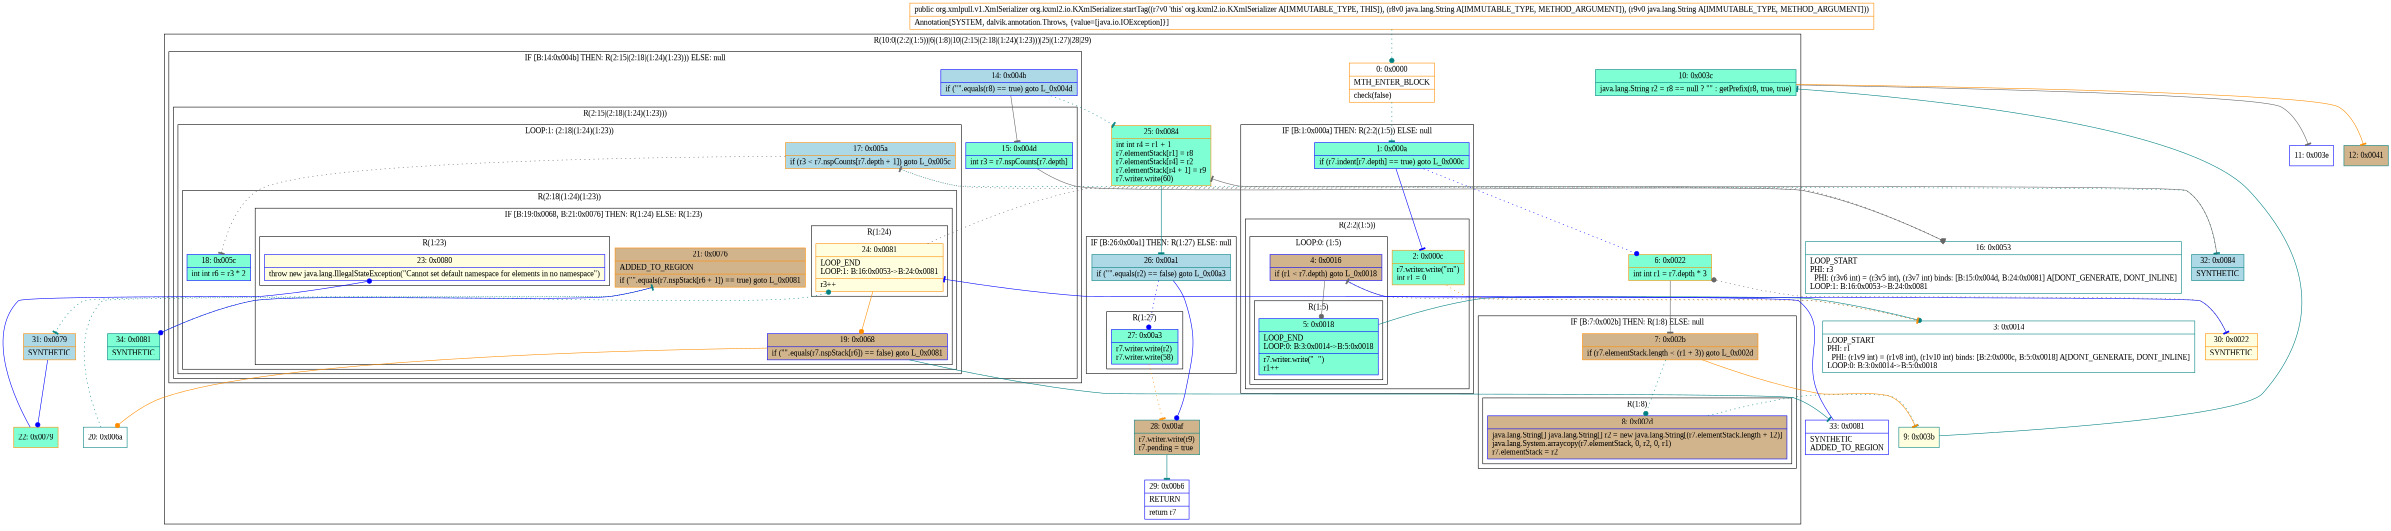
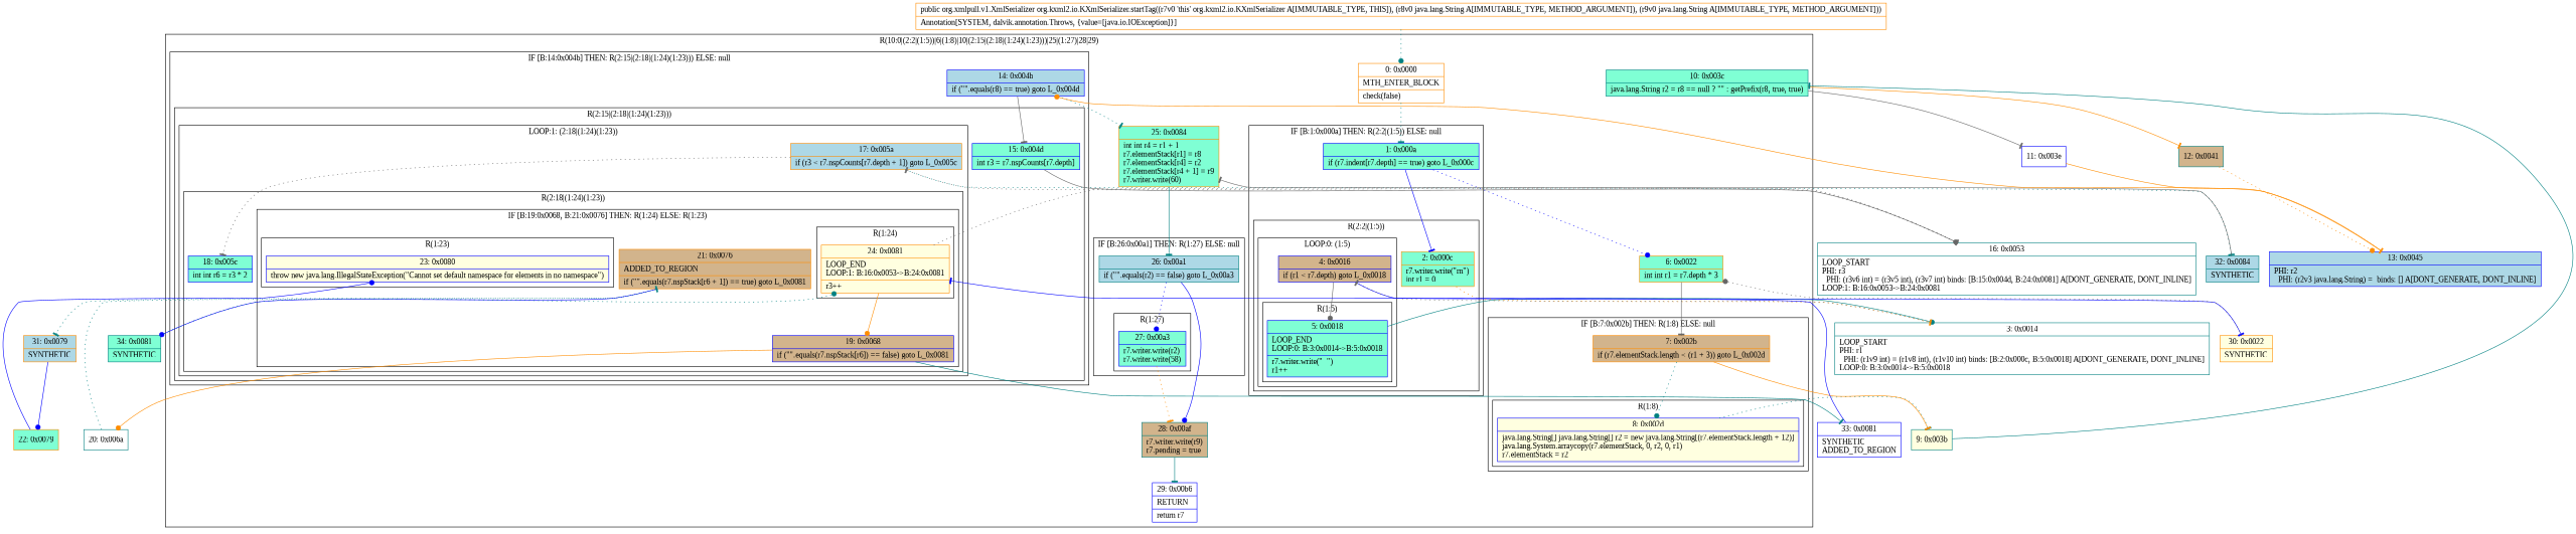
  digraph {
    fontname="Liberation Serif"
    node [color=blue fillcolor=aquamarine fontname="Liberation Serif" shape=record style=filled]
    edge [arrowhead=tee color=teal fontname="Liberation Serif" style=solid]
    n1 [label="{5\:\ 0x0018|LOOP_END\lLOOP:0: B:3:0x0014\-\>B:5:0x0018\l|r7.writer.write(\"  \")\lr1++\l}"]
    n2 [fillcolor=tan label="{4\:\ 0x0016|if (r1 \< r7.depth) goto L_0x0018\l}"]
    n3 [color=darkorange label="{2\:\ 0x000c|r7.writer.write(\"rn\")\lint r1 = 0\l}"]
    n4 [label="{1\:\ 0x000a|if (r7.indent[r7.depth] == true) goto L_0x000c\l}"]
-   n5 [fillcolor=tan label="{8\:\ 0x002d|java.lang.String[] java.lang.String[] r2 = new java.lang.String[(r7.elementStack.length + 12)]\ljava.lang.System.arraycopy(r7.elementStack, 0, r2, 0, r1)\lr7.elementStack = r2\l}"]
+   n5 [fillcolor=lightyellow label="{8\:\ 0x002d|java.lang.String[] java.lang.String[] r2 = new java.lang.String[(r7.elementStack.length + 12)]\ljava.lang.System.arraycopy(r7.elementStack, 0, r2, 0, r1)\lr7.elementStack = r2\l}"]
    n6 [color=darkorange fillcolor=tan label="{7\:\ 0x002b|if (r7.elementStack.length \< (r1 + 3)) goto L_0x002d\l}"]
    n7 [color=darkorange fillcolor=lightyellow label="{24\:\ 0x0081|LOOP_END\lLOOP:1: B:16:0x0053\-\>B:24:0x0081\l|r3++\l}"]
    n8 [fillcolor=lightyellow label="{23\:\ 0x0080|throw new java.lang.IllegalStateException(\"Cannot set default namespace for elements in no namespace\")\l}"]
    n9 [fillcolor=tan label="{19\:\ 0x0068|if (\"\".equals(r7.nspStack[r6]) == false) goto L_0x0081\l}"]
    n10 [color=darkorange fillcolor=tan label="{21\:\ 0x0076|ADDED_TO_REGION\l|if (\"\".equals(r7.nspStack[r6 + 1]) == true) goto L_0x0081\l}"]
    n11 [label="{18\:\ 0x005c|int int r6 = r3 * 2\l}"]
    n12 [color=darkorange fillcolor=lightblue label="{17\:\ 0x005a|if (r3 \< r7.nspCounts[r7.depth + 1]) goto L_0x005c\l}"]
    n13 [label="{15\:\ 0x004d|int r3 = r7.nspCounts[r7.depth]\l}"]
    n14 [fillcolor=lightblue label="{14\:\ 0x004b|if (\"\".equals(r8) == true) goto L_0x004d\l}"]
    n15 [label="{27\:\ 0x00a3|r7.writer.write(r2)\lr7.writer.write(58)\l}"]
    n16 [color=teal fillcolor=lightblue label="{26\:\ 0x00a1|if (\"\".equals(r2) == false) goto L_0x00a3\l}"]
    n17 [color=darkorange fillcolor=white label="{0\:\ 0x0000|MTH_ENTER_BLOCK\l|check(false)\l}"]
    n18 [color=darkorange label="{6\:\ 0x0022|int int r1 = r7.depth * 3\l}"]
    n19 [color=teal label="{10\:\ 0x003c|java.lang.String r2 = r8 == null ? \"\" : getPrefix(r8, true, true)\l}"]
    n20 [color=darkorange label="{25\:\ 0x0084|int int r4 = r1 + 1\lr7.elementStack[r1] = r8\lr7.elementStack[r4] = r2\lr7.elementStack[r4 + 1] = r9\lr7.writer.write(60)\l}"]
    n21 [color=teal fillcolor=tan label="{28\:\ 0x00af|r7.writer.write(r9)\lr7.pending = true\l}"]
    n22 [fillcolor=white label="{29\:\ 0x00b6|RETURN\l|return r7\l}"]
    n23 [color=teal fillcolor=white label="{3\:\ 0x0014|LOOP_START\lPHI: r1 \l  PHI: (r1v9 int) = (r1v8 int), (r1v10 int) binds: [B:2:0x000c, B:5:0x0018] A[DONT_GENERATE, DONT_INLINE]\lLOOP:0: B:3:0x0014\-\>B:5:0x0018\l}"]
    n24 [color=darkorange fillcolor=lightyellow label="{30\:\ 0x0022|SYNTHETIC\l}"]
    n25 [color=teal fillcolor=lightyellow label="{9\:\ 0x003b}"]
    n26 [color=teal fillcolor=white label="{16\:\ 0x0053|LOOP_START\lPHI: r3 \l  PHI: (r3v6 int) = (r3v5 int), (r3v7 int) binds: [B:15:0x004d, B:24:0x0081] A[DONT_GENERATE, DONT_INLINE]\lLOOP:1: B:16:0x0053\-\>B:24:0x0081\l}"]
    n27 [color=teal fillcolor=white label="{20\:\ 0x006a}"]
    n28 [fillcolor=white label="{33\:\ 0x0081|SYNTHETIC\lADDED_TO_REGION\l}"]
    n29 [color=darkorange fillcolor=lightblue label="{31\:\ 0x0079|SYNTHETIC\l}"]
    n30 [color=teal label="{34\:\ 0x0081|SYNTHETIC\l}"]
    n31 [color=teal fillcolor=lightblue label="{32\:\ 0x0084|SYNTHETIC\l}"]
    n32 [fillcolor=white label="{11\:\ 0x003e}"]
    n33 [color=teal fillcolor=tan label="{12\:\ 0x0041}"]
+   n34 [fillcolor=lightblue label="{13\:\ 0x0045|PHI: r2 \l  PHI: (r2v3 java.lang.String) =  binds: [] A[DONT_GENERATE, DONT_INLINE]\l}"]
    n35 [color=darkorange label="{22\:\ 0x0079}"]
    n36 [color=darkorange fillcolor=white label="{public org.xmlpull.v1.XmlSerializer org.kxml2.io.KXmlSerializer.startTag((r7v0 'this' org.kxml2.io.KXmlSerializer A[IMMUTABLE_TYPE, THIS]), (r8v0 java.lang.String A[IMMUTABLE_TYPE, METHOD_ARGUMENT]), (r9v0 java.lang.String A[IMMUTABLE_TYPE, METHOD_ARGUMENT]))  | Annotation[SYSTEM, dalvik.annotation.Throws, \{value=[java.io.IOException]\}]\l}"]
    subgraph cluster_1 {
      label="R(10:0|(2:2|(1:5))|6|(1:8)|10|(2:15|(2:18|(1:24)(1:23)))|25|(1:27)|28|29)"
      n17
      n18
      n19
      n20
      n21
      n22
      subgraph cluster_2 {
        label="IF [B:1:0x000a] THEN: R(2:2|(1:5)) ELSE: null"
        n4
        subgraph cluster_3 {
          label="R(2:2|(1:5))"
          n3
          subgraph cluster_4 {
            label="LOOP:0: (1:5)"
            n2
            subgraph cluster_5 {
              label="R(1:5)"
              n1
            }
          }
        }
      }
      subgraph cluster_6 {
        label="IF [B:7:0x002b] THEN: R(1:8) ELSE: null"
        n6
        subgraph cluster_7 {
          label="R(1:8)"
          n5
        }
      }
      subgraph cluster_8 {
        label="IF [B:14:0x004b] THEN: R(2:15|(2:18|(1:24)(1:23))) ELSE: null"
        n14
        subgraph cluster_9 {
          label="R(2:15|(2:18|(1:24)(1:23)))"
          n13
          subgraph cluster_10 {
            label="LOOP:1: (2:18|(1:24)(1:23))"
            n12
            subgraph cluster_11 {
              label="R(2:18|(1:24)(1:23))"
              n11
              subgraph cluster_12 {
                label="IF [B:19:0x0068, B:21:0x0076] THEN: R(1:24) ELSE: R(1:23)"
                n9
                n10
                subgraph cluster_13 {
                  label="R(1:24)"
                  n7
                }
                subgraph cluster_14 {
                  label="R(1:23)"
                  n8
                }
              }
            }
          }
        }
      }
      subgraph cluster_15 {
        label="IF [B:26:0x00a1] THEN: R(1:27) ELSE: null"
        n16
        subgraph cluster_16 {
          label="R(1:27)"
          n15
        }
      }
    }
    n1 -> n23 [arrowhead=dot]
    n2 -> n1 [arrowhead=dot color=gray40]
    n2 -> n24 [color=blue]
    n3 -> n23 [color=darkorange style=dotted]
    n4 -> n3 [color=blue]
    n4 -> n18 [arrowhead=dot color=blue style=dotted]
    n5 -> n25 [style=dotted]
    n6 -> n5 [arrowhead=dot style=dotted]
    n6 -> n25 [color=darkorange]
    n7 -> n9 [arrowhead=dot color=darkorange]
    n7 -> n26 [arrowhead=dot color=gray40 style=dotted]
    n9 -> n27 [arrowhead=dot color=darkorange]
    n9 -> n28
    n10 -> n29 [style=dotted]
    n10 -> n30 [arrowhead=dot color=blue]
    n12 -> n11 [color=gray40 style=dotted]
    n12 -> n31 [style=dotted]
    n13 -> n26 [color=gray40]
    n14 -> n13 [color=gray40]
    n14 -> n20 [style=dotted]
    n15 -> n21 [color=darkorange style=dotted]
    n16 -> n15 [arrowhead=dot color=blue style=dotted]
    n16 -> n21 [arrowhead=dot color=blue]
    n17 -> n4 [style=dotted]
    n18 -> n6 [color=gray40]
    n19 -> n32 [color=gray40]
    n19 -> n33 [color=darkorange]
    n20 -> n16
    n21 -> n22
    n23 -> n2 [color=gray40 style=dotted]
    n24 -> n18 [arrowhead=dot color=gray40 style=dotted]
    n25 -> n19
    n26 -> n12 [color=gray40 style=dotted]
    n27 -> n10 [style=dotted]
    n28 -> n7 [color=blue]
    n29 -> n35 [arrowhead=dot color=blue]
    n30 -> n7 [arrowhead=dot style=dotted]
    n31 -> n20 [color=gray40]
+   n32 -> n34 [color=darkorange]
+   n33 -> n34 [arrowhead=dot color=darkorange style=dotted]
+   n34 -> n14 [arrowhead=dot color=darkorange]
    n35 -> n8 [arrowhead=dot color=blue]
    n36 -> n17 [arrowhead=dot style=dotted]
  }
